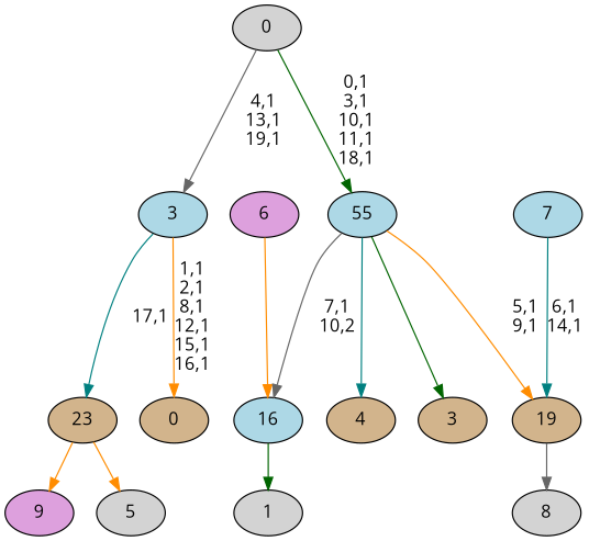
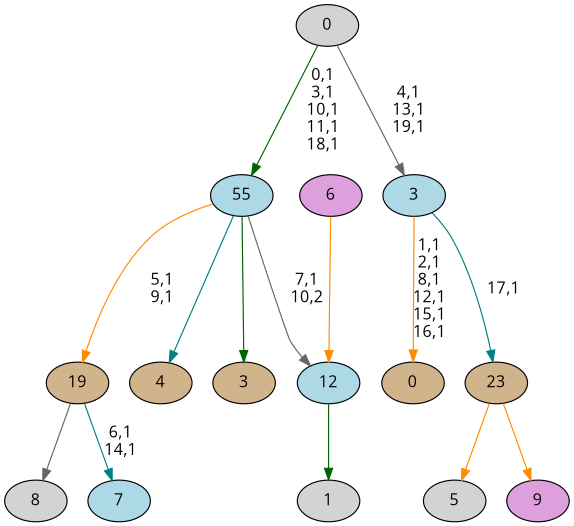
  digraph {
    fontname="Open Sans"
    node [fillcolor=tan fontname="Open Sans" style=filled]
    edge [color=darkorange fontname="Open Sans"]
    n1 [fillcolor=plum label=9]
    n2 [fillcolor=lightgrey label=8]
    n3 [fillcolor=lightblue label=7]
    n4 [fillcolor=plum label=6]
-   16 [fillcolor=lightblue]
+   16 [fillcolor=lightblue label=12]
    n6 [fillcolor=lightgrey label=5]
    23
    n8 [label=4]
    n9 [label=3]
    19
    n11 [fillcolor=lightgrey label=1]
    n12 [fillcolor=lightblue label=55]
    n13 [label=0]
    3 [fillcolor=lightblue]
    0 [fillcolor=lightgrey]
    n4 -> 16
    16 -> n11 [color=darkgreen]
    23 -> n1
    23 -> n6
    19 -> n2 [color=gray40]
-   n3 -> 19 [color=teal label="6,1\n14,1"]
+   19 -> n3 [color=teal label="6,1\n14,1"]
    n12 -> 16 [color=gray40 label="7,1\n10,2"]
    n12 -> n8 [color=teal]
    n12 -> n9 [color=darkgreen]
    n12 -> 19 [label="5,1\n9,1"]
    3 -> 23 [color=teal label="17,1"]
    3 -> n13 [label="1,1\n2,1\n8,1\n12,1\n15,1\n16,1"]
    0 -> n12 [color=darkgreen label="0,1\n3,1\n10,1\n11,1\n18,1"]
    0 -> 3 [color=gray40 label="4,1\n13,1\n19,1"]
  }
